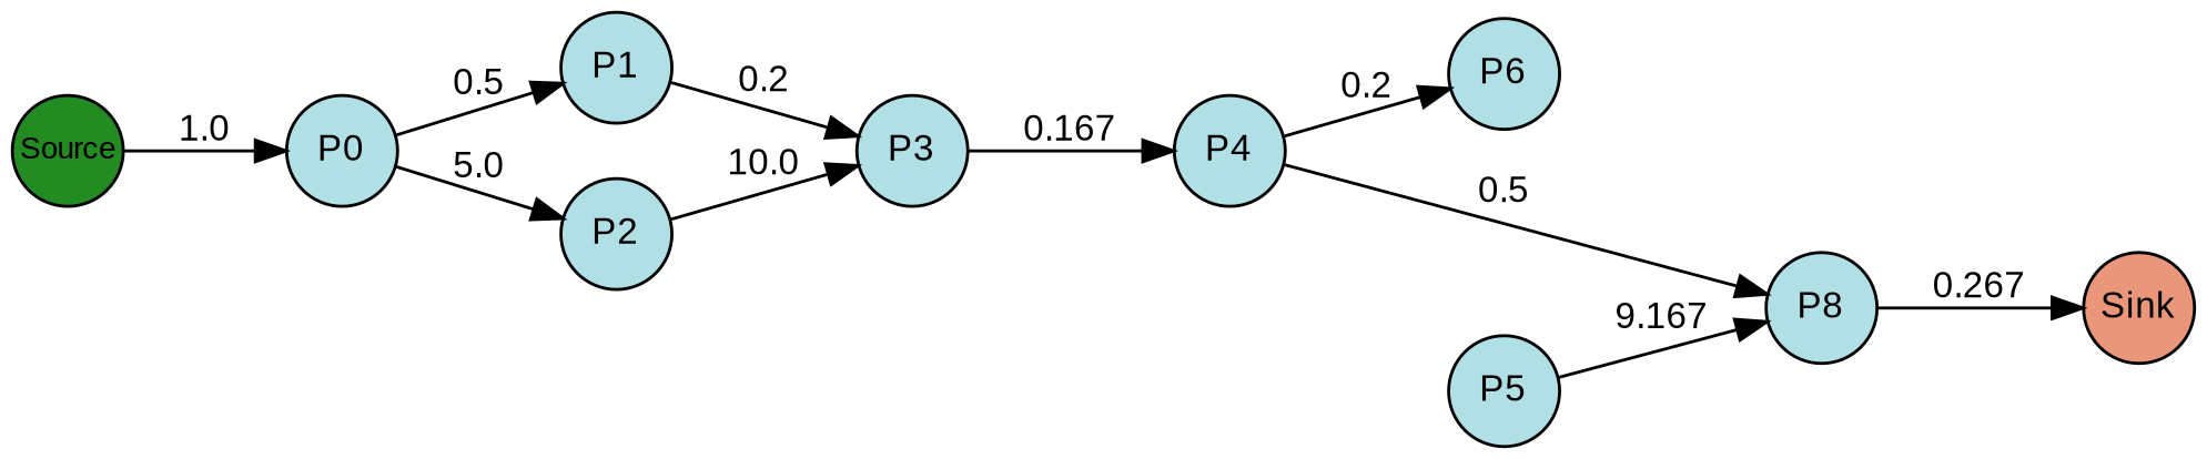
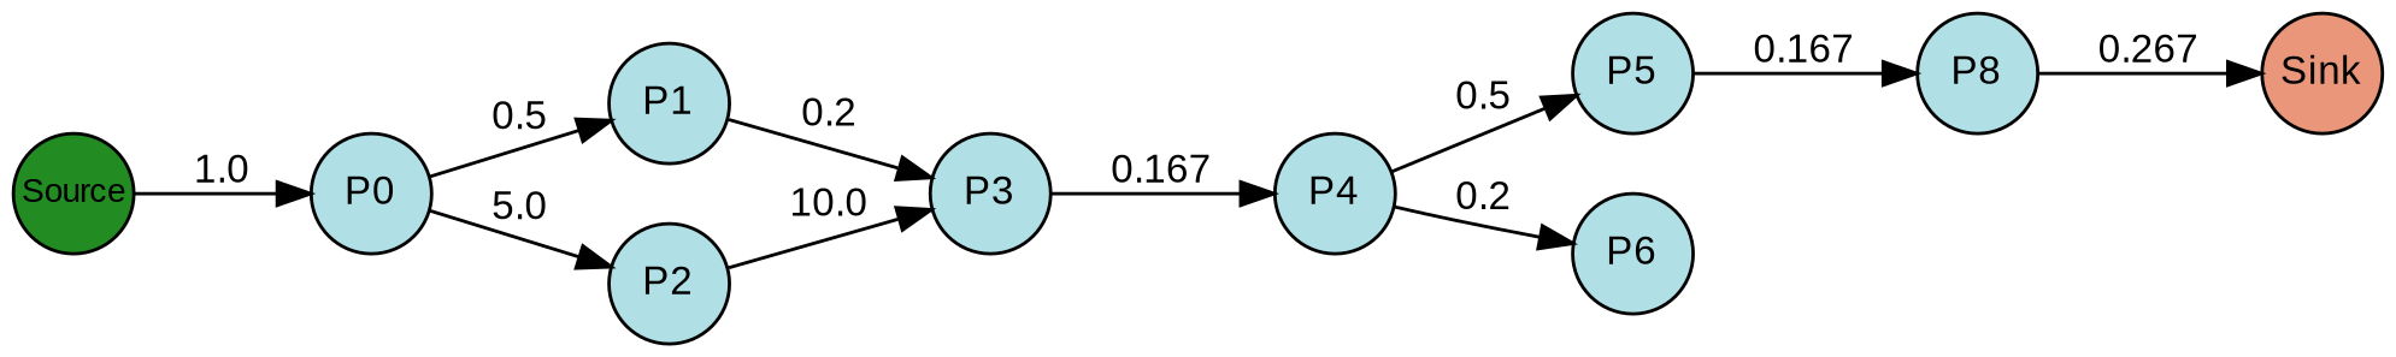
  digraph {
    rankdir=LR
    splines=true
    node [fillcolor=powderblue fixedsize=true fontcolor=black fontname=arial fontsize=12 margin=0 shape=circle style=filled]
    edge [fontcolor=black fontname=arial fontsize=12 margin=0]
    n1 [fillcolor=forestgreen fontsize=10 label=Source width=0.5]
    n2 [label=P0 width=0.5]
    n3 [label=P1 width=0.5]
    n4 [label=P2 width=0.5]
    n5 [label=P3 width=0.5]
    n6 [label=P4 width=0.5]
    n7 [label=P5 width=0.5]
    n8 [label=P6 width=0.5]
    n9 [label=P8 width=0.5]
    n10 [fillcolor=darksalmon label=Sink width=0.5]
    subgraph sub_1 {
      rank=same
      n1
    }
    subgraph sub_2 {
      rank=same
      n2
    }
    subgraph sub_3 {
      rank=same
      n3
      n4
    }
    subgraph sub_4 {
      rank=same
      n5
    }
    subgraph sub_5 {
      rank=same
      n6
    }
    subgraph sub_6 {
      rank=same
      n7
      n8
    }
    subgraph sub_7 {
      rank=same
      n9
    }
    subgraph sub_8 {
      rank=same
      n10
    }
    n1 -> n2 [label=1.0]
    n2 -> n3 [label=0.5]
    n2 -> n4 [label=5.0]
    n3 -> n5 [label=0.2]
    n4 -> n5 [label=10.0]
    n5 -> n6 [label=0.167]
-   n6 -> n9 [label=0.5]
+   n6 -> n7 [label=0.5]
    n6 -> n8 [label=0.2]
-   n7 -> n9 [label=9.167]
+   n7 -> n9 [label=0.167]
    n9 -> n10 [label=0.267]
  }
